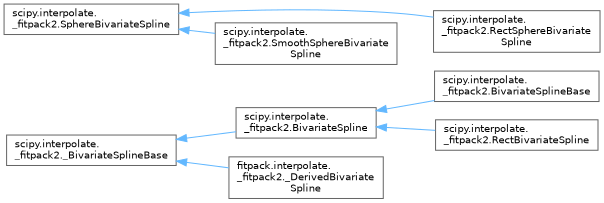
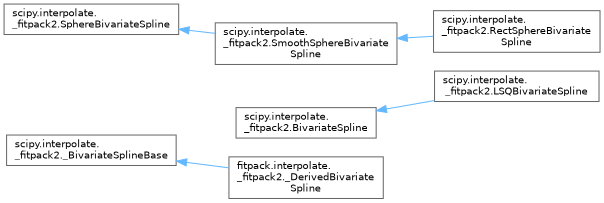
  digraph {
    rankdir=LR
    node [color=grey40 fillcolor=white fontname=Helvetica fontsize=10 shape=box style=filled]
    edge [color=steelblue1 dir=back fontname=Helvetica fontsize=10 labelfontname=Helvetica labelfontsize=10 style=solid]
    n1 [height=0.2 label="scipy.interpolate.\l_fitpack2._BivariateSplineBase" width=0.4]
    n2 [height=0.2 label="scipy.interpolate.\l_fitpack2.BivariateSpline" width=0.4]
    n3 [height=0.2 label="fitpack.interpolate.\l_fitpack2._DerivedBivariate\lSpline" width=0.4]
-   n4 [height=0.2 label="scipy.interpolate.\l_fitpack2.BivariateSplineBase" width=0.4]
-   n5 [height=0.2 label="scipy.interpolate.\l_fitpack2.RectBivariateSpline" width=0.4]
+   n4 [height=0.2 label="scipy.interpolate.\l_fitpack2.LSQBivariateSpline" width=0.4]
    n6 [height=0.2 label="scipy.interpolate.\l_fitpack2.SphereBivariateSpline" width=0.4]
    n7 [height=0.2 label="scipy.interpolate.\l_fitpack2.RectSphereBivariate\lSpline" width=0.4]
    n8 [height=0.2 label="scipy.interpolate.\l_fitpack2.SmoothSphereBivariate\lSpline" width=0.4]
-   n1 -> n2
    n1 -> n3
    n2 -> n4
-   n2 -> n5
-   n6 -> n7
+   n8 -> n7
    n6 -> n8
  }
